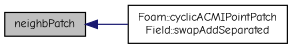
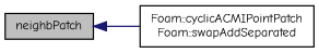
  digraph {
    rankdir=LR
    fontname="Comic Neue"
    node [color=black fontname="Comic Neue" fontsize=10 shape=record]
    n1 [fillcolor=grey75 fontcolor=black height=0.2 label=neighbPatch style=filled width=0.4]
-   n2 [height=0.2 label="Foam::cyclicACMIPointPatch\lField::swapAddSeparated" width=0.4]
+   n2 [height=0.2 label="Foam::cyclicACMIPointPatch\lFoam::swapAddSeparated" width=0.4]
    n1 -> n2 [color=midnightblue dir=back fontname="Comic Neue" fontsize=10 labelfontname=FreeSans labelfontsize=10 style=solid]
  }
